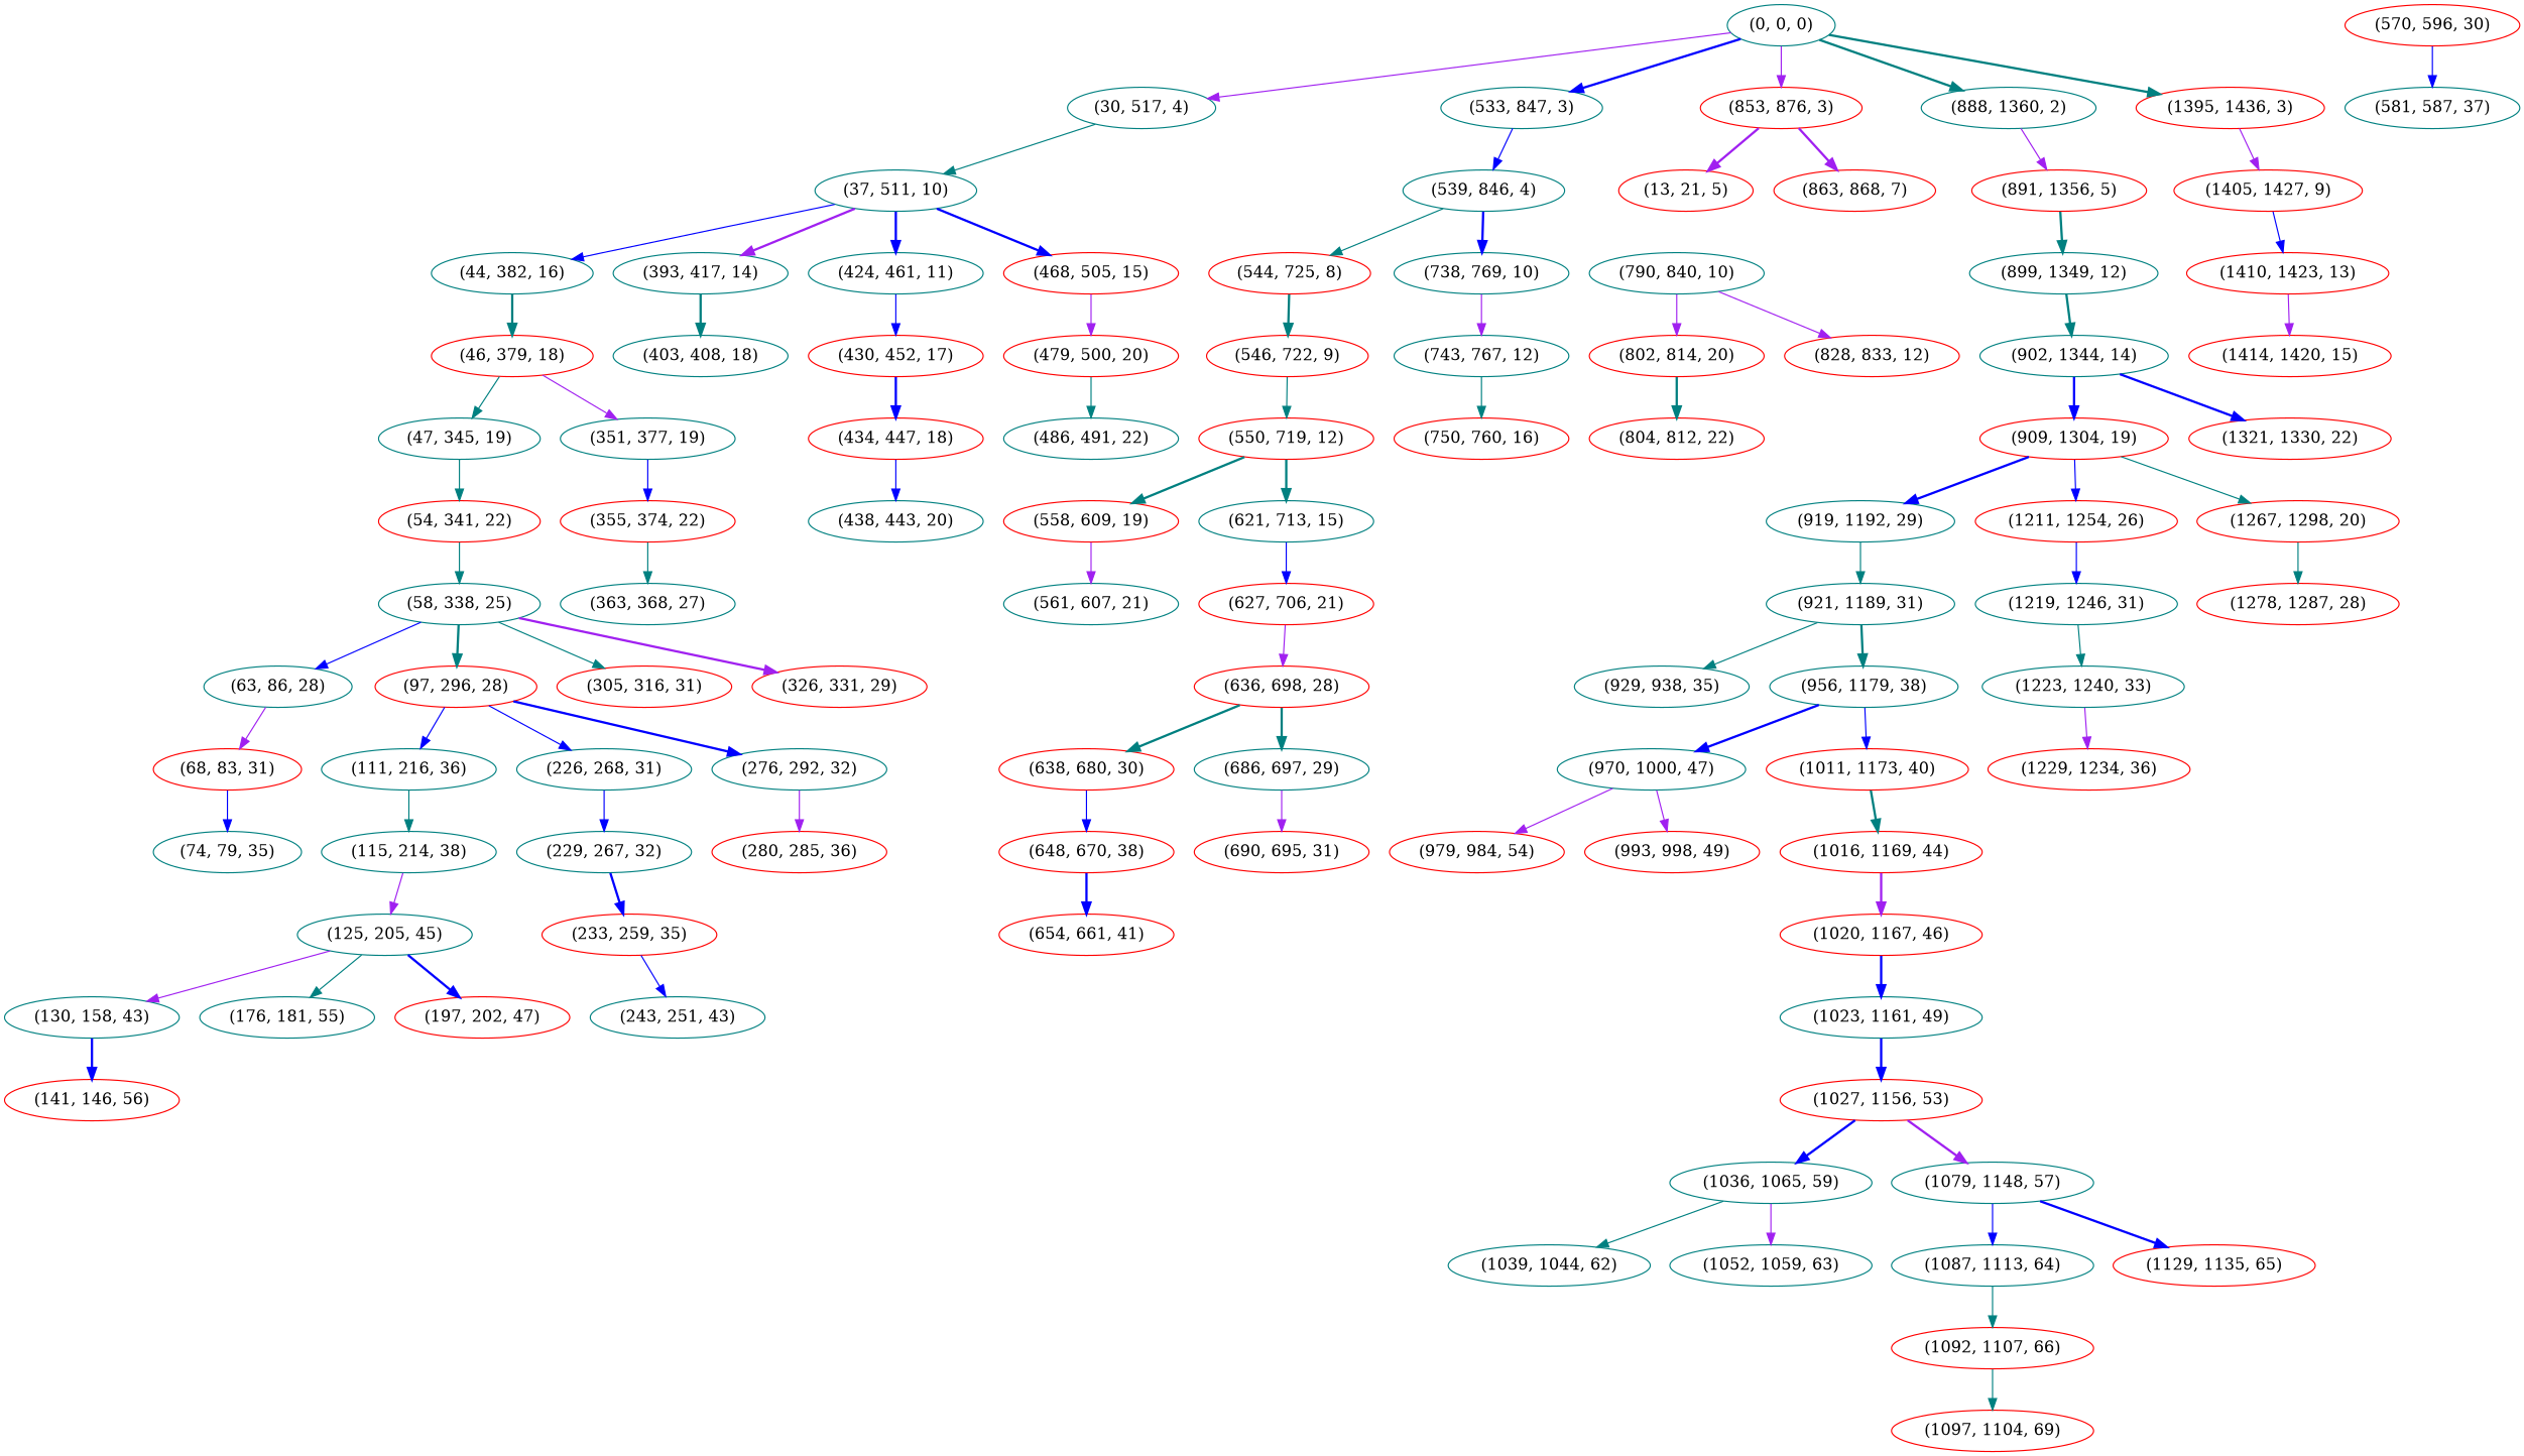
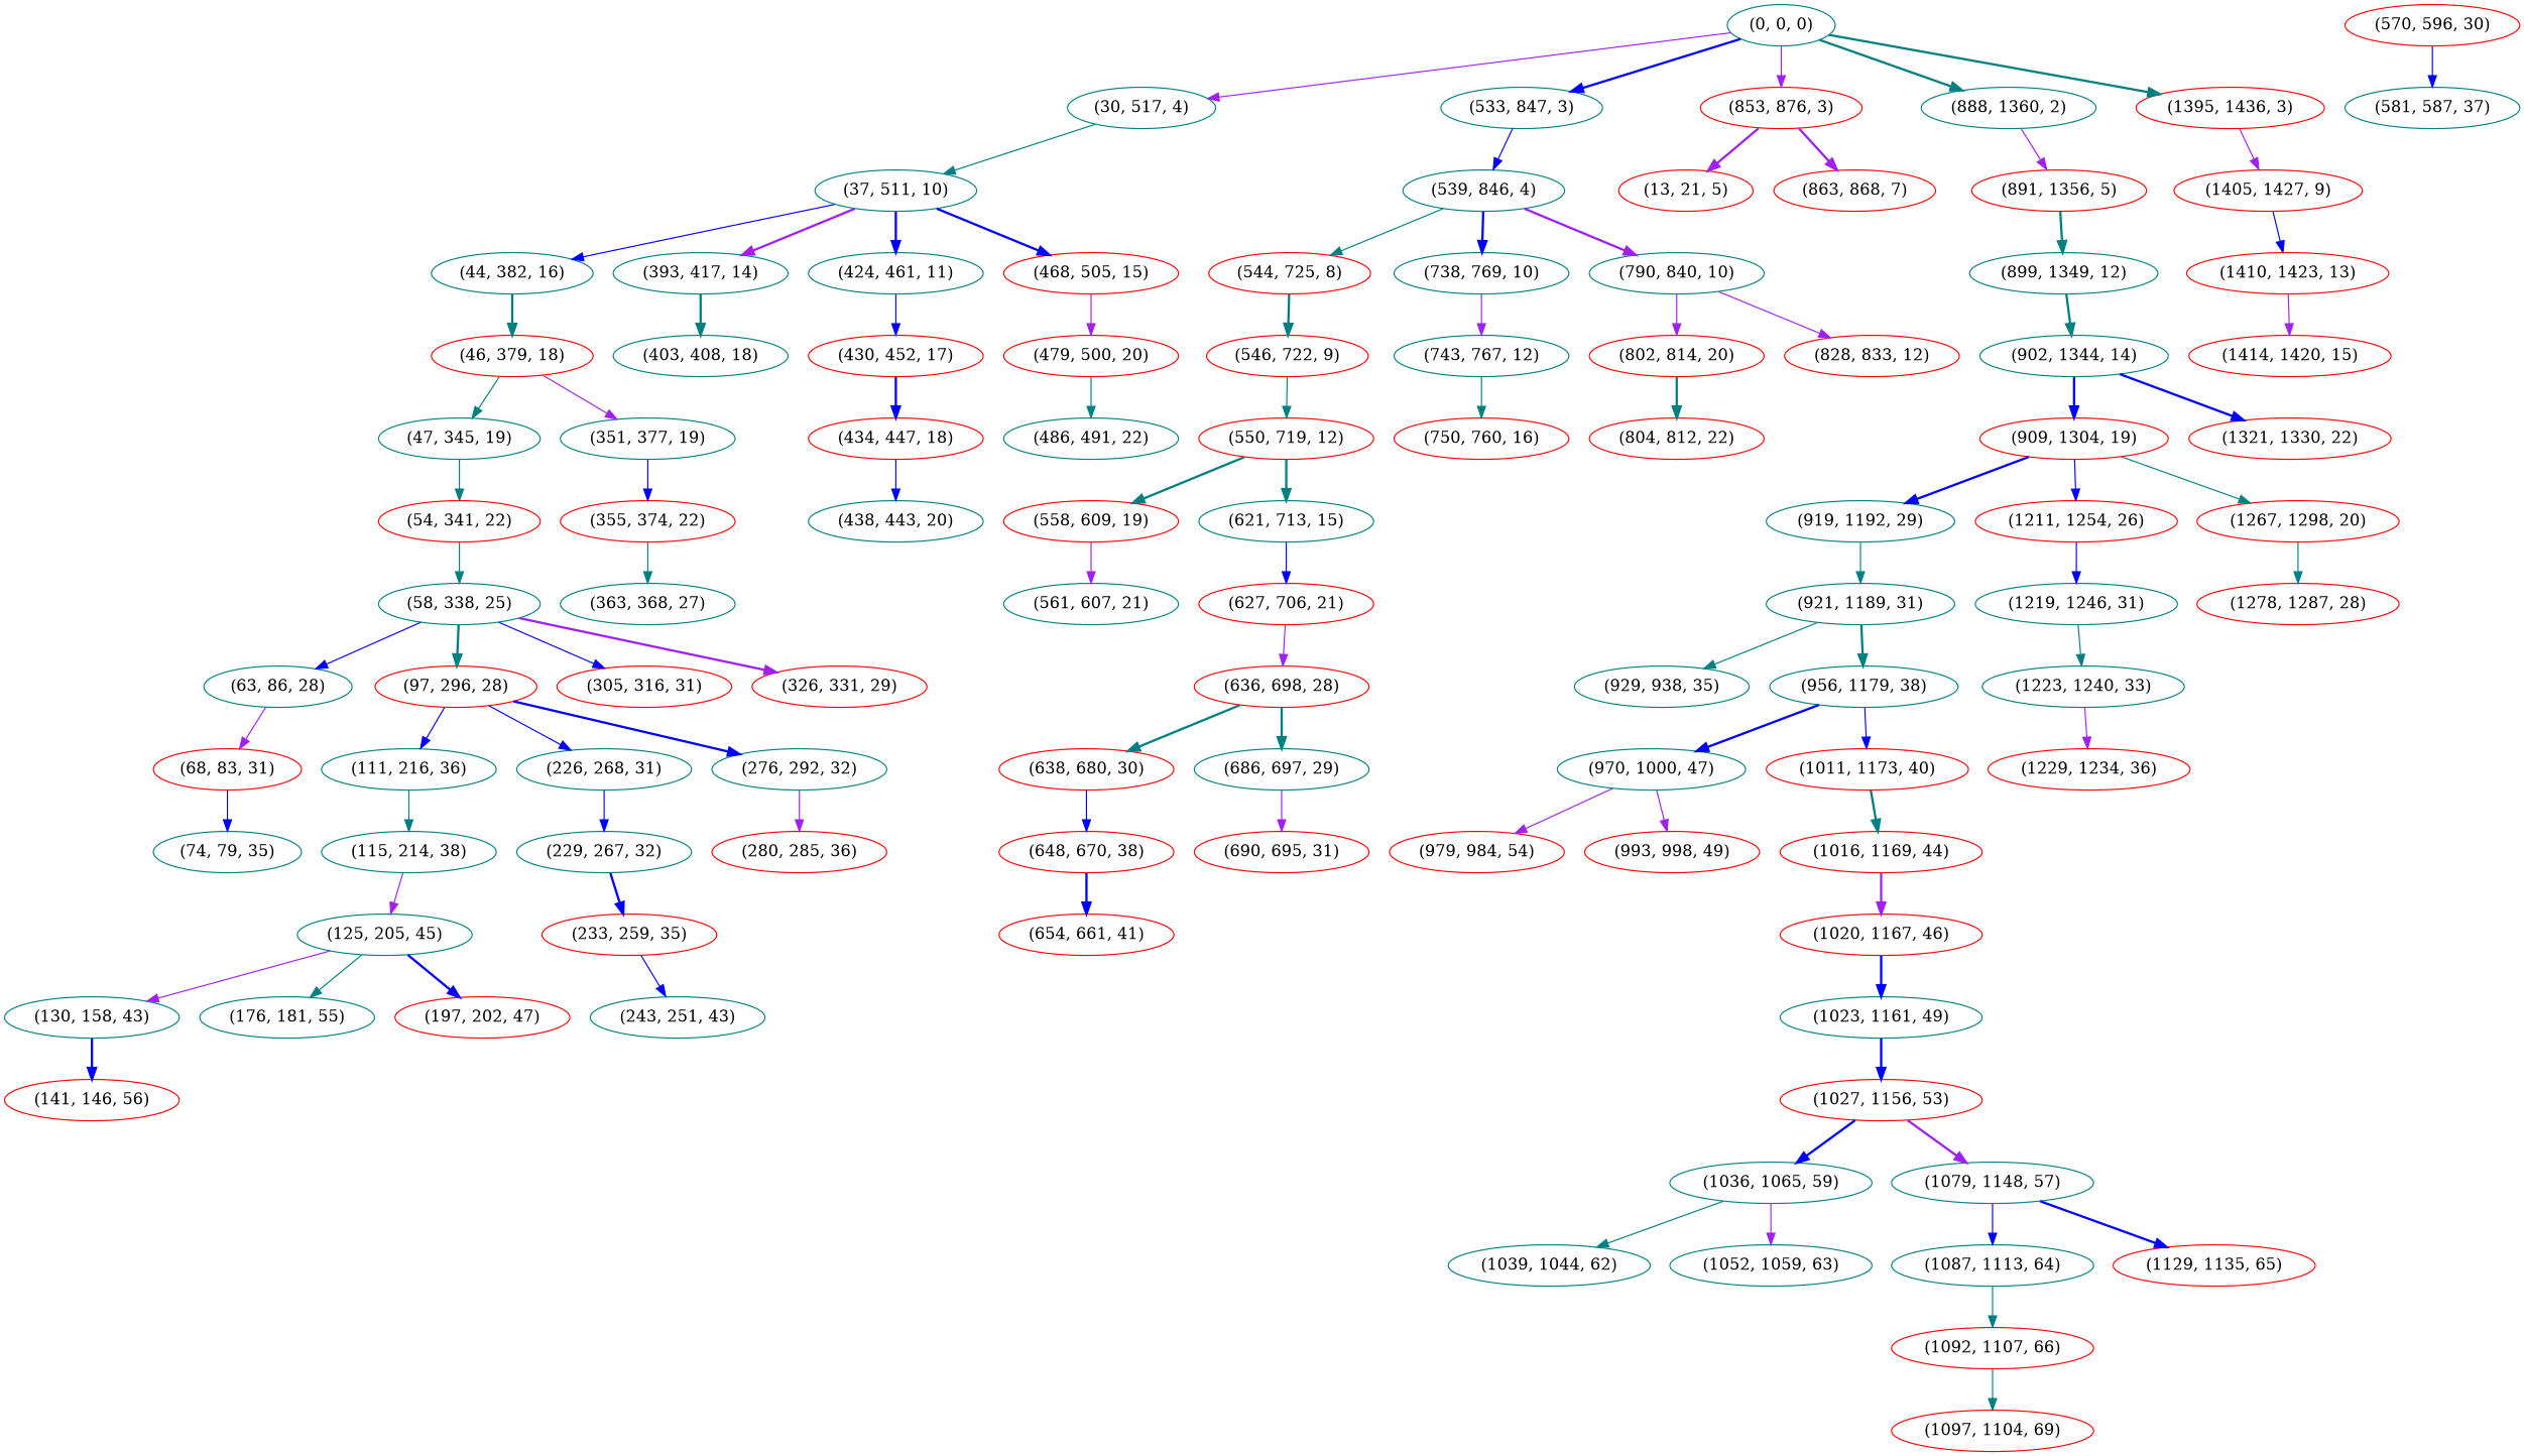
  digraph {
    node [color=red]
    edge [color=blue style=solid]
    "(0, 0, 0)" [color=teal]
    "(30, 517, 4)" [color=teal]
    "(533, 847, 3)" [color=teal]
    "(853, 876, 3)"
    "(888, 1360, 2)" [color=teal]
    "(1395, 1436, 3)"
    "(37, 511, 10)" [color=teal]
    "(539, 846, 4)" [color=teal]
    "(13, 21, 5)"
    "(863, 868, 7)"
    "(891, 1356, 5)"
    "(1405, 1427, 9)"
    "(44, 382, 16)" [color=teal]
    "(393, 417, 14)" [color=teal]
    "(424, 461, 11)" [color=teal]
    "(468, 505, 15)"
    "(46, 379, 18)"
    "(403, 408, 18)" [color=teal]
    "(430, 452, 17)"
    "(479, 500, 20)"
    "(47, 345, 19)" [color=teal]
    "(351, 377, 19)" [color=teal]
    "(54, 341, 22)"
    "(355, 374, 22)"
    "(58, 338, 25)" [color=teal]
    "(63, 86, 28)" [color=teal]
    "(97, 296, 28)"
    "(305, 316, 31)"
    "(326, 331, 29)"
    "(68, 83, 31)"
    "(111, 216, 36)" [color=teal]
    "(226, 268, 31)" [color=teal]
    "(276, 292, 32)" [color=teal]
    "(74, 79, 35)" [color=teal]
    "(115, 214, 38)" [color=teal]
    "(229, 267, 32)" [color=teal]
    "(280, 285, 36)"
    "(125, 205, 45)" [color=teal]
    n39 [color=teal label="(130, 158, 43)"]
    "(176, 181, 55)" [color=teal]
    "(197, 202, 47)"
    "(141, 146, 56)"
    "(233, 259, 35)"
    "(243, 251, 43)" [color=teal]
    "(363, 368, 27)" [color=teal]
    "(434, 447, 18)"
    "(438, 443, 20)" [color=teal]
    "(486, 491, 22)" [color=teal]
    "(544, 725, 8)"
    "(738, 769, 10)" [color=teal]
    "(790, 840, 10)" [color=teal]
    "(546, 722, 9)"
    "(743, 767, 12)" [color=teal]
    "(802, 814, 20)"
    "(828, 833, 12)"
    "(550, 719, 12)"
    "(558, 609, 19)"
    "(621, 713, 15)" [color=teal]
    "(561, 607, 21)" [color=teal]
    "(627, 706, 21)"
    "(581, 587, 37)" [color=teal]
    "(570, 596, 30)"
    "(636, 698, 28)"
    "(638, 680, 30)"
    "(686, 697, 29)" [color=teal]
    "(648, 670, 38)"
    "(690, 695, 31)"
    "(654, 661, 41)"
    "(750, 760, 16)"
    n70 [label="(804, 812, 22)"]
    "(899, 1349, 12)" [color=teal]
    "(902, 1344, 14)" [color=teal]
    "(909, 1304, 19)"
    "(1321, 1330, 22)"
    "(919, 1192, 29)" [color=teal]
    "(1211, 1254, 26)"
    "(1267, 1298, 20)"
    "(921, 1189, 31)" [color=teal]
    "(1219, 1246, 31)" [color=teal]
    "(1278, 1287, 28)"
    "(929, 938, 35)" [color=teal]
    "(956, 1179, 38)" [color=teal]
    "(970, 1000, 47)" [color=teal]
    "(1011, 1173, 40)"
    "(979, 984, 54)"
    "(993, 998, 49)"
    "(1016, 1169, 44)"
    "(1020, 1167, 46)"
    "(1023, 1161, 49)" [color=teal]
    "(1027, 1156, 53)"
    "(1036, 1065, 59)" [color=teal]
    "(1079, 1148, 57)" [color=teal]
    "(1039, 1044, 62)" [color=teal]
    "(1052, 1059, 63)" [color=teal]
    "(1087, 1113, 64)" [color=teal]
    "(1129, 1135, 65)"
    "(1092, 1107, 66)"
    "(1097, 1104, 69)"
    "(1223, 1240, 33)" [color=teal]
    "(1229, 1234, 36)"
    "(1410, 1423, 13)"
    "(1414, 1420, 15)"
    "(0, 0, 0)" -> "(30, 517, 4)" [color=purple]
    "(0, 0, 0)" -> "(533, 847, 3)" [style=bold]
    "(0, 0, 0)" -> "(853, 876, 3)" [color=purple]
    "(0, 0, 0)" -> "(888, 1360, 2)" [color=teal style=bold]
    "(0, 0, 0)" -> "(1395, 1436, 3)" [color=teal style=bold]
    "(30, 517, 4)" -> "(37, 511, 10)" [color=teal]
    "(533, 847, 3)" -> "(539, 846, 4)"
    "(853, 876, 3)" -> "(13, 21, 5)" [color=purple style=bold]
    "(853, 876, 3)" -> "(863, 868, 7)" [color=purple style=bold]
    "(888, 1360, 2)" -> "(891, 1356, 5)" [color=purple]
    "(1395, 1436, 3)" -> "(1405, 1427, 9)" [color=purple]
    "(37, 511, 10)" -> "(44, 382, 16)"
    "(37, 511, 10)" -> "(393, 417, 14)" [color=purple style=bold]
    "(37, 511, 10)" -> "(424, 461, 11)" [style=bold]
    "(37, 511, 10)" -> "(468, 505, 15)" [style=bold]
    "(539, 846, 4)" -> "(544, 725, 8)" [color=teal]
    "(539, 846, 4)" -> "(738, 769, 10)" [style=bold]
+   "(539, 846, 4)" -> "(790, 840, 10)" [color=purple style=bold]
    "(891, 1356, 5)" -> "(899, 1349, 12)" [color=teal style=bold]
    "(1405, 1427, 9)" -> "(1410, 1423, 13)"
    "(44, 382, 16)" -> "(46, 379, 18)" [color=teal style=bold]
    "(393, 417, 14)" -> "(403, 408, 18)" [color=teal style=bold]
    "(424, 461, 11)" -> "(430, 452, 17)"
    "(468, 505, 15)" -> "(479, 500, 20)" [color=purple]
    "(46, 379, 18)" -> "(47, 345, 19)" [color=teal]
    "(46, 379, 18)" -> "(351, 377, 19)" [color=purple]
    "(430, 452, 17)" -> "(434, 447, 18)" [style=bold]
    "(479, 500, 20)" -> "(486, 491, 22)" [color=teal]
    "(47, 345, 19)" -> "(54, 341, 22)" [color=teal]
    "(351, 377, 19)" -> "(355, 374, 22)"
    "(54, 341, 22)" -> "(58, 338, 25)" [color=teal]
    "(355, 374, 22)" -> "(363, 368, 27)" [color=teal]
    "(58, 338, 25)" -> "(63, 86, 28)"
    "(58, 338, 25)" -> "(97, 296, 28)" [color=teal style=bold]
-   "(58, 338, 25)" -> "(305, 316, 31)" [color=teal]
+   "(58, 338, 25)" -> "(305, 316, 31)"
    "(58, 338, 25)" -> "(326, 331, 29)" [color=purple style=bold]
    "(63, 86, 28)" -> "(68, 83, 31)" [color=purple]
    "(97, 296, 28)" -> "(111, 216, 36)"
    "(97, 296, 28)" -> "(226, 268, 31)"
    "(97, 296, 28)" -> "(276, 292, 32)" [style=bold]
    "(68, 83, 31)" -> "(74, 79, 35)"
    "(111, 216, 36)" -> "(115, 214, 38)" [color=teal]
    "(226, 268, 31)" -> "(229, 267, 32)"
    "(276, 292, 32)" -> "(280, 285, 36)" [color=purple]
    "(115, 214, 38)" -> "(125, 205, 45)" [color=purple]
    "(229, 267, 32)" -> "(233, 259, 35)" [style=bold]
    "(125, 205, 45)" -> n39 [color=purple]
    "(125, 205, 45)" -> "(176, 181, 55)" [color=teal]
    "(125, 205, 45)" -> "(197, 202, 47)" [style=bold]
    n39 -> "(141, 146, 56)" [style=bold]
    "(233, 259, 35)" -> "(243, 251, 43)"
    "(434, 447, 18)" -> "(438, 443, 20)"
    "(544, 725, 8)" -> "(546, 722, 9)" [color=teal style=bold]
    "(738, 769, 10)" -> "(743, 767, 12)" [color=purple]
    "(790, 840, 10)" -> "(802, 814, 20)" [color=purple]
    "(790, 840, 10)" -> "(828, 833, 12)" [color=purple]
    "(546, 722, 9)" -> "(550, 719, 12)" [color=teal]
    "(743, 767, 12)" -> "(750, 760, 16)" [color=teal]
    "(802, 814, 20)" -> n70 [color=teal style=bold]
    "(550, 719, 12)" -> "(558, 609, 19)" [color=teal style=bold]
    "(550, 719, 12)" -> "(621, 713, 15)" [color=teal style=bold]
    "(558, 609, 19)" -> "(561, 607, 21)" [color=purple]
    "(621, 713, 15)" -> "(627, 706, 21)"
    "(627, 706, 21)" -> "(636, 698, 28)" [color=purple]
    "(570, 596, 30)" -> "(581, 587, 37)"
    "(636, 698, 28)" -> "(638, 680, 30)" [color=teal style=bold]
    "(636, 698, 28)" -> "(686, 697, 29)" [color=teal style=bold]
    "(638, 680, 30)" -> "(648, 670, 38)"
    "(686, 697, 29)" -> "(690, 695, 31)" [color=purple]
    "(648, 670, 38)" -> "(654, 661, 41)" [style=bold]
    "(899, 1349, 12)" -> "(902, 1344, 14)" [color=teal style=bold]
    "(902, 1344, 14)" -> "(909, 1304, 19)" [style=bold]
    "(902, 1344, 14)" -> "(1321, 1330, 22)" [style=bold]
    "(909, 1304, 19)" -> "(919, 1192, 29)" [style=bold]
    "(909, 1304, 19)" -> "(1211, 1254, 26)"
    "(909, 1304, 19)" -> "(1267, 1298, 20)" [color=teal]
    "(919, 1192, 29)" -> "(921, 1189, 31)" [color=teal]
    "(1211, 1254, 26)" -> "(1219, 1246, 31)"
    "(1267, 1298, 20)" -> "(1278, 1287, 28)" [color=teal]
    "(921, 1189, 31)" -> "(929, 938, 35)" [color=teal]
    "(921, 1189, 31)" -> "(956, 1179, 38)" [color=teal style=bold]
    "(1219, 1246, 31)" -> "(1223, 1240, 33)" [color=teal]
    "(956, 1179, 38)" -> "(970, 1000, 47)" [style=bold]
    "(956, 1179, 38)" -> "(1011, 1173, 40)"
    "(970, 1000, 47)" -> "(979, 984, 54)" [color=purple]
    "(970, 1000, 47)" -> "(993, 998, 49)" [color=purple]
    "(1011, 1173, 40)" -> "(1016, 1169, 44)" [color=teal style=bold]
    "(1016, 1169, 44)" -> "(1020, 1167, 46)" [color=purple style=bold]
    "(1020, 1167, 46)" -> "(1023, 1161, 49)" [style=bold]
    "(1023, 1161, 49)" -> "(1027, 1156, 53)" [style=bold]
    "(1027, 1156, 53)" -> "(1036, 1065, 59)" [style=bold]
    "(1027, 1156, 53)" -> "(1079, 1148, 57)" [color=purple style=bold]
    "(1036, 1065, 59)" -> "(1039, 1044, 62)" [color=teal]
    "(1036, 1065, 59)" -> "(1052, 1059, 63)" [color=purple]
    "(1079, 1148, 57)" -> "(1087, 1113, 64)"
    "(1079, 1148, 57)" -> "(1129, 1135, 65)" [style=bold]
    "(1087, 1113, 64)" -> "(1092, 1107, 66)" [color=teal]
    "(1092, 1107, 66)" -> "(1097, 1104, 69)" [color=teal]
    "(1223, 1240, 33)" -> "(1229, 1234, 36)" [color=purple]
    "(1410, 1423, 13)" -> "(1414, 1420, 15)" [color=purple]
  }
